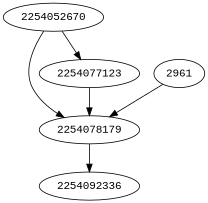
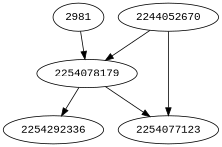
  strict digraph {
    fontname="Liberation Mono"
    node [fontname="Liberation Mono"]
    edge [fontname="Liberation Mono"]
    2254078179
    2254077123
-   2254092336
-   2961
-   2254052670
-   2254077123 -> 2254078179
+   2254092336 [label=2254292336]
+   2961 [label=2981]
+   2254052670 [label=2244052670]
+   2254078179 -> 2254077123
    2254078179 -> 2254092336
    2961 -> 2254078179
    2254052670 -> 2254078179
    2254052670 -> 2254077123
  }
